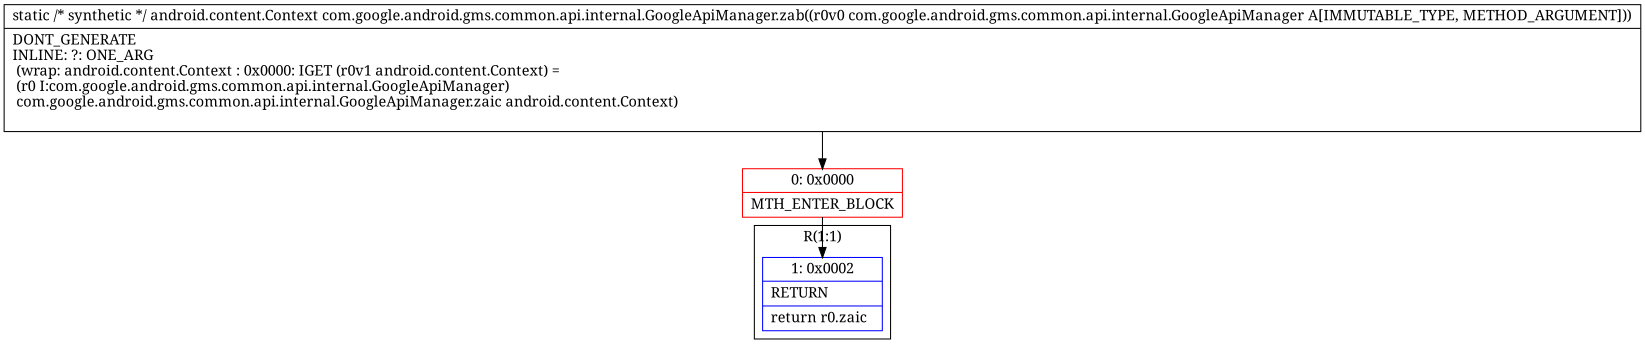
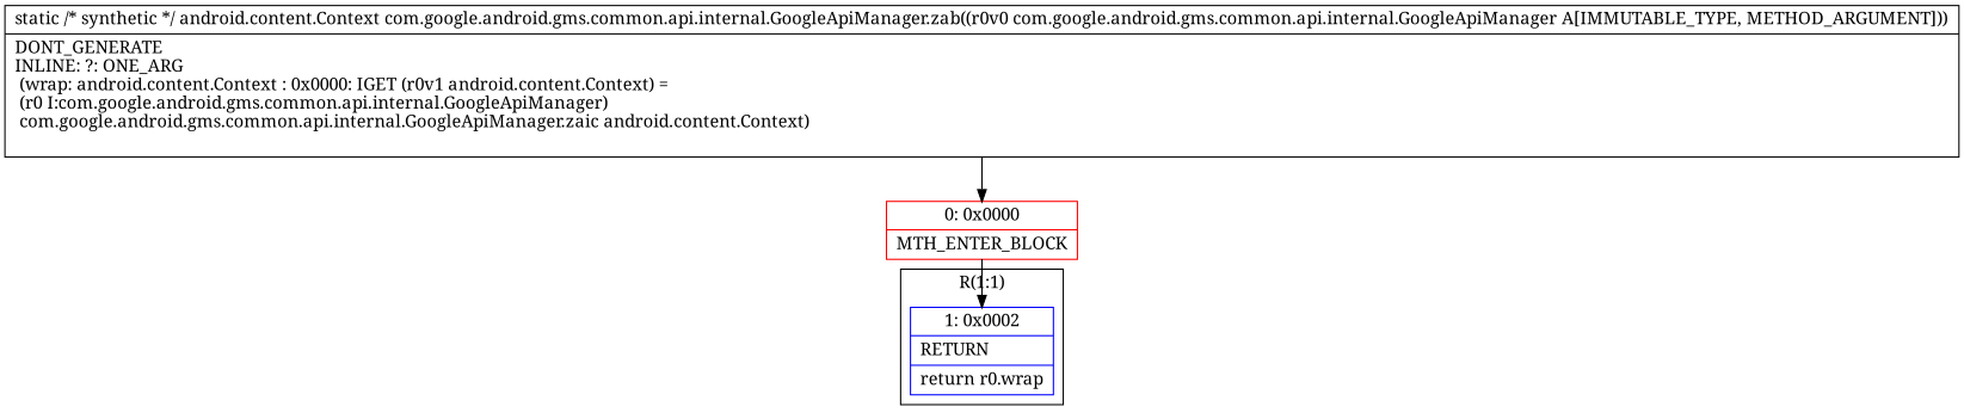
  digraph {
    fontname="Noto Serif"
    node [shape=record fontname="Noto Serif"]
    edge [fontname="Noto Serif"]
-   n1 [color=blue label="{1\:\ 0x0002|RETURN\l|return r0.zaic\l}"]
+   n1 [color=blue label="{1\:\ 0x0002|RETURN\l|return r0.wrap\l}"]
    n2 [color=red label="{0\:\ 0x0000|MTH_ENTER_BLOCK\l}"]
    n3 [label="{static \/* synthetic *\/ android.content.Context com.google.android.gms.common.api.internal.GoogleApiManager.zab((r0v0 com.google.android.gms.common.api.internal.GoogleApiManager A[IMMUTABLE_TYPE, METHOD_ARGUMENT]))  | DONT_GENERATE\lINLINE: ?: ONE_ARG  \l  (wrap: android.content.Context : 0x0000: IGET  (r0v1 android.content.Context) = \l  (r0 I:com.google.android.gms.common.api.internal.GoogleApiManager)\l com.google.android.gms.common.api.internal.GoogleApiManager.zaic android.content.Context)\l\l}"]
    subgraph cluster_1 {
      label="R(1:1)"
      n1
    }
    n2 -> n1
    n3 -> n2
  }
